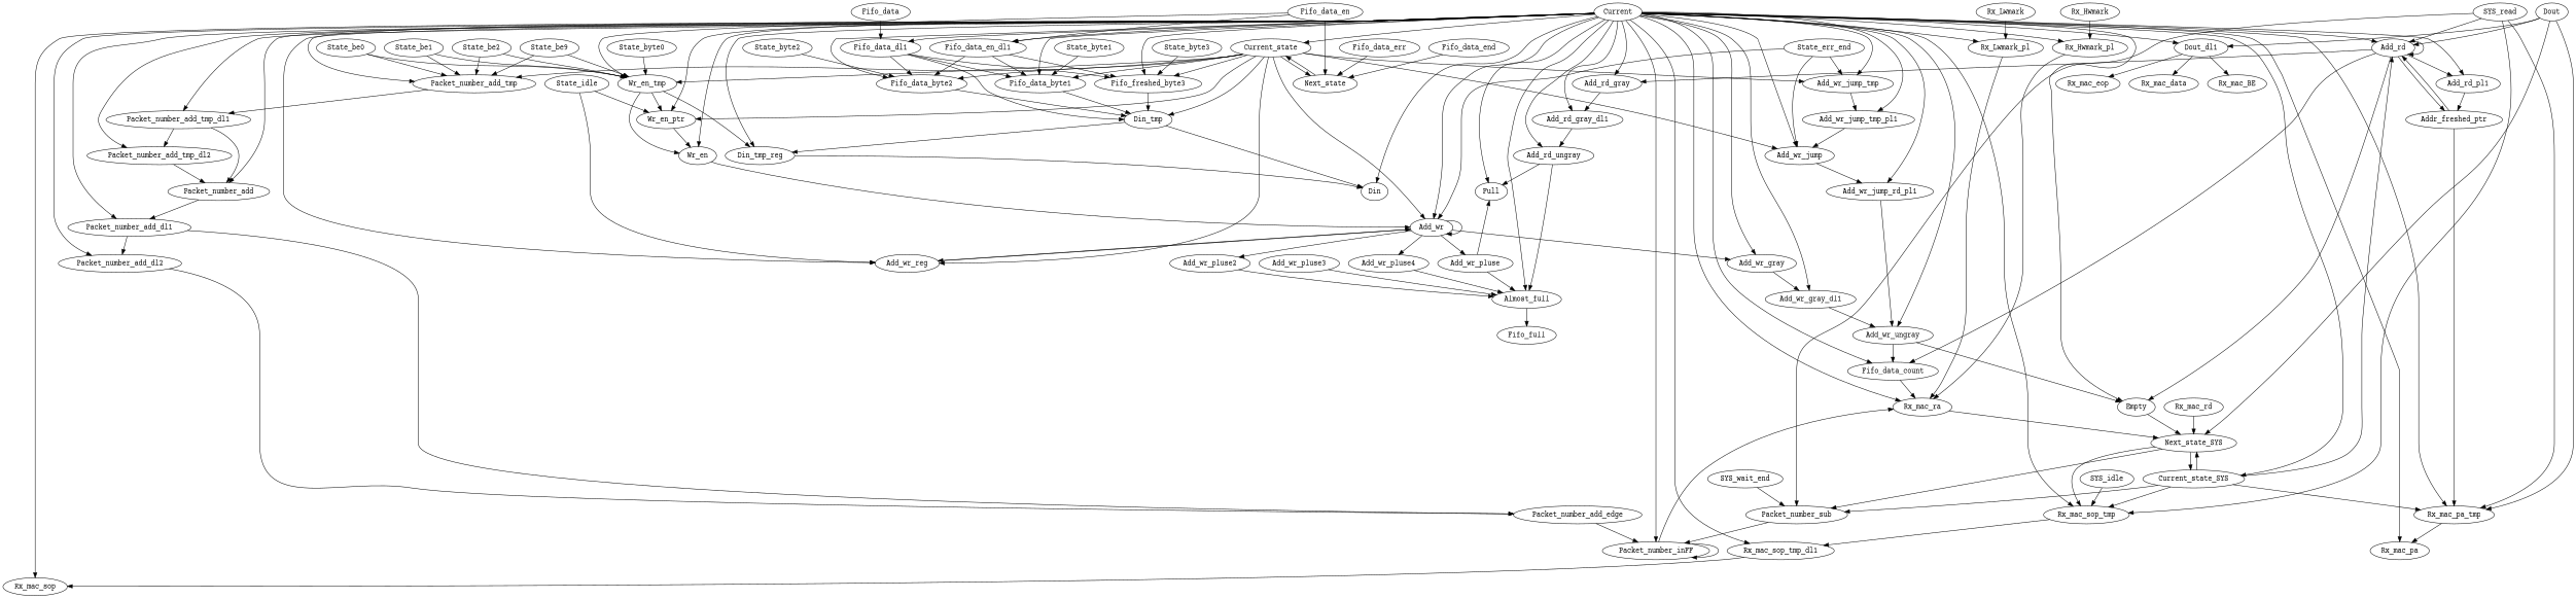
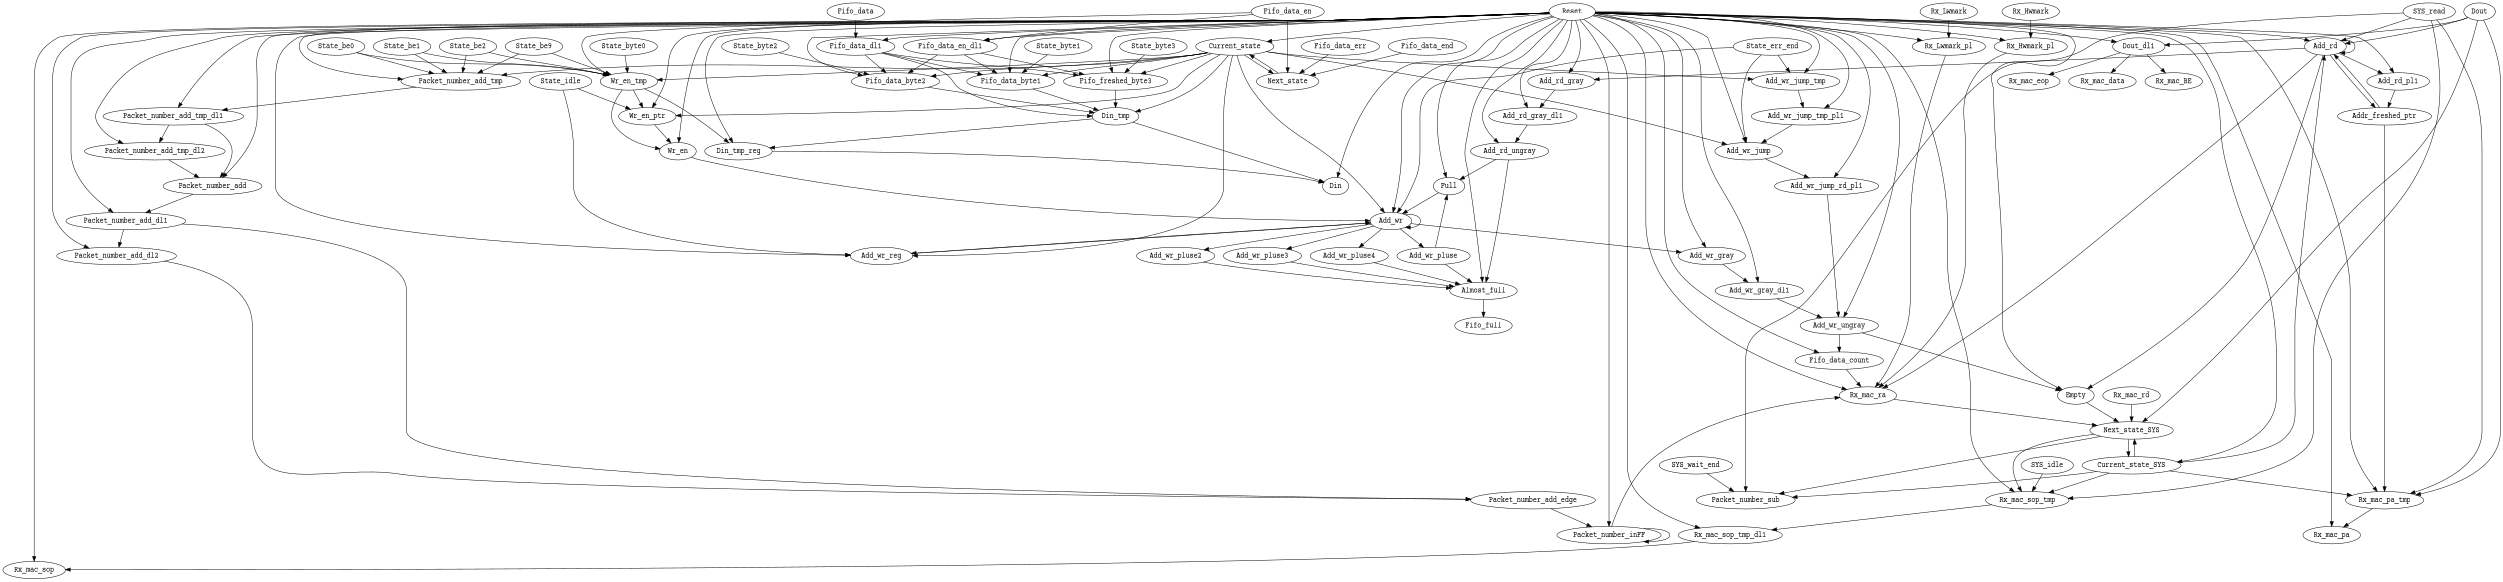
  digraph {
    fontname="Courier Prime"
    node [fontname="Courier Prime"]
    edge [fontname="Courier Prime" weight=2.0]
    Add_rd
    Add_rd_pl1
    Add_rd_gray
    Fifo_data_count
    Empty
    Addr_freshed_ptr
    Add_rd_gray_dl1
    Rx_mac_ra
    Next_state_SYS
    Rx_mac_pa_tmp
    Add_rd_ungray
    Current_state_SYS
    Rx_mac_sop_tmp
    Packet_number_sub
    Rx_mac_pa
    Packet_number_add_tmp
    Packet_number_add_tmp_dl1
    Packet_number_add_tmp_dl2
    Packet_number_add
    Packet_number_add_dl1
    Packet_number_inFF
    Rx_mac_sop_tmp_dl1
    Rx_mac_sop
    Rx_Hwmark_pl
    Almost_full
    Full
    Packet_number_add_dl2
    Packet_number_add_edge
    Fifo_data_dl1
    Din_tmp
    Fifo_data_byte1
    n32 [label=Fifo_freshed_byte3]
    Fifo_data_byte2
    Din
    Din_tmp_reg
    Add_wr_pluse4
    Fifo_full
    SYS_idle
    Fifo_data_err
    Next_state
    Current_state
    Add_wr
    Wr_en_tmp
    Wr_en_ptr
    Add_wr_reg
    Add_wr_jump
    Add_wr_jump_tmp
    SYS_read
    Fifo_data
    Wr_en
    Add_wr_pluse2
    Add_wr_pluse3
    Add_wr_gray
    Add_wr_pluse
    State_be2
    n56 [label=State_be9]
    State_be0
    State_be1
    Add_wr_gray_dl1
    Rx_Lwmark
    Rx_Lwmark_pl
    Fifo_data_en
    Fifo_data_en_dl1
    Add_wr_ungray
    State_byte3
    State_byte2
    State_byte1
    State_byte0
-   Reset [label=Current]
+   Reset
    Dout_dl1
    Add_wr_jump_rd_pl1
    Add_wr_jump_tmp_pl1
    Rx_mac_eop
    Rx_mac_data
    Rx_mac_BE
    SYS_wait_end
    Fifo_data_end
    Rx_mac_rd
    Dout
    Rx_Hwmark
    State_err_end
    State_idle
    Add_rd -> Add_rd [weight=1.0]
    Add_rd -> Add_rd_pl1 [weight=1.0]
    Add_rd -> Add_rd_gray [weight=1.0]
-   Add_rd -> Fifo_data_count [weight=1.0]
+   Add_rd -> Rx_mac_ra [weight=1.0]
    Add_rd -> Empty
    Add_rd -> Addr_freshed_ptr
    Add_rd_pl1 -> Addr_freshed_ptr
    Add_rd_gray -> Add_rd_gray_dl1 [weight=1.0]
    Fifo_data_count -> Rx_mac_ra [weight=3.0]
    Empty -> Next_state_SYS [weight=9.0]
    Addr_freshed_ptr -> Add_rd [weight=1.0]
    Addr_freshed_ptr -> Rx_mac_pa_tmp
    Add_rd_gray_dl1 -> Add_rd_ungray [weight=1.0]
    Rx_mac_ra -> Next_state_SYS [weight=5.0]
    Next_state_SYS -> Current_state_SYS [weight=1.0]
    Next_state_SYS -> Rx_mac_sop_tmp
    Next_state_SYS -> Packet_number_sub
    Rx_mac_pa_tmp -> Rx_mac_pa [weight=1.0]
    Add_rd_ungray -> Almost_full [weight=8.0]
    Add_rd_ungray -> Full
    Current_state_SYS -> Add_rd [weight=1.0]
    Current_state_SYS -> Next_state_SYS [weight=19.0]
    Current_state_SYS -> Rx_mac_pa_tmp
    Current_state_SYS -> Rx_mac_sop_tmp
    Current_state_SYS -> Packet_number_sub
    Rx_mac_sop_tmp -> Rx_mac_sop_tmp_dl1 [weight=1.0]
-   Packet_number_sub -> Packet_number_inFF [weight=3.0]
    Packet_number_add_tmp -> Packet_number_add_tmp_dl1 [weight=1.0]
    Packet_number_add_tmp_dl1 -> Packet_number_add_tmp_dl2 [weight=1.0]
    Packet_number_add_tmp_dl1 -> Packet_number_add
    Packet_number_add_tmp_dl2 -> Packet_number_add
    Packet_number_add -> Packet_number_add_dl1 [weight=1.0]
    Packet_number_add_dl1 -> Packet_number_add_dl2 [weight=1.0]
    Packet_number_add_dl1 -> Packet_number_add_edge [weight=1.0]
    Packet_number_inFF -> Rx_mac_ra [weight=3.0]
    Packet_number_inFF -> Packet_number_inFF [weight=3.0]
    Rx_mac_sop_tmp_dl1 -> Rx_mac_sop [weight=1.0]
    Rx_Hwmark_pl -> Rx_mac_ra [weight=1.0]
    Almost_full -> Fifo_full [weight=1.0]
+   Full -> Add_wr [weight=1.0]
    Packet_number_add_dl2 -> Packet_number_add_edge [weight=1.0]
    Packet_number_add_edge -> Packet_number_inFF [weight=3.0]
    Fifo_data_dl1 -> Din_tmp
    Fifo_data_dl1 -> Fifo_data_byte1 [weight=1.0]
    Fifo_data_dl1 -> n32 [weight=1.0]
    Fifo_data_dl1 -> Fifo_data_byte2 [weight=1.0]
    Din_tmp -> Din
    Din_tmp -> Din_tmp_reg [weight=1.0]
    Fifo_data_byte1 -> Din_tmp [weight=3.0]
    n32 -> Din_tmp [weight=5.0]
    Fifo_data_byte2 -> Din_tmp [weight=4.0]
    Din_tmp_reg -> Din [weight=1.0]
    Add_wr_pluse4 -> Almost_full
    SYS_idle -> Rx_mac_sop_tmp
    Fifo_data_err -> Next_state [weight=12.0]
    Next_state -> Current_state [weight=1.0]
    Current_state -> Packet_number_add_tmp [weight=8.0]
    Current_state -> Din_tmp [weight=5.0]
    Current_state -> Fifo_data_byte1 [weight=1.0]
    Current_state -> n32 [weight=1.0]
    Current_state -> Fifo_data_byte2 [weight=1.0]
    Current_state -> Next_state [weight=29.0]
    Current_state -> Add_wr
    Current_state -> Wr_en_tmp [weight=10.0]
    Current_state -> Wr_en_ptr
    Current_state -> Add_wr_reg [weight=1.0]
    Current_state -> Add_wr_jump
    Current_state -> Add_wr_jump_tmp
    Add_wr -> Add_wr_pluse4 [weight=1.0]
    Add_wr -> Add_wr [weight=1.0]
    Add_wr -> Add_wr_reg [weight=1.0]
    Add_wr -> Add_wr_pluse2 [weight=1.0]
+   Add_wr -> Add_wr_pluse3 [weight=1.0]
    Add_wr -> Add_wr_gray [weight=1.0]
    Add_wr -> Add_wr_pluse [weight=1.0]
    Wr_en_tmp -> Din_tmp_reg [weight=1.0]
    Wr_en_tmp -> Wr_en_ptr [weight=1.0]
    Wr_en_tmp -> Wr_en
    Wr_en_ptr -> Wr_en [weight=1.0]
    Add_wr_reg -> Add_wr [weight=1.0]
    Add_wr_jump -> Add_wr_jump_rd_pl1 [weight=1.0]
    Add_wr_jump_tmp -> Add_wr_jump_tmp_pl1 [weight=1.0]
    SYS_read -> Add_rd [weight=1.0]
    SYS_read -> Rx_mac_pa_tmp
    SYS_read -> Rx_mac_sop_tmp
    SYS_read -> Packet_number_sub
    Fifo_data -> Fifo_data_dl1 [weight=1.0]
    Wr_en -> Add_wr [weight=1.0]
    Add_wr_pluse2 -> Almost_full
    Add_wr_pluse3 -> Almost_full
    Add_wr_gray -> Add_wr_gray_dl1 [weight=1.0]
    Add_wr_pluse -> Almost_full
    Add_wr_pluse -> Full
    State_be2 -> Packet_number_add_tmp
    State_be2 -> Wr_en_tmp
    n56 -> Packet_number_add_tmp
    n56 -> Wr_en_tmp
    State_be0 -> Packet_number_add_tmp
    State_be0 -> Wr_en_tmp
    State_be1 -> Packet_number_add_tmp
    State_be1 -> Wr_en_tmp
    Add_wr_gray_dl1 -> Add_wr_ungray [weight=1.0]
    Rx_Lwmark -> Rx_Lwmark_pl [weight=1.0]
    Rx_Lwmark_pl -> Rx_mac_ra
    Fifo_data_en -> Next_state [weight=18.0]
    Fifo_data_en -> Wr_en_tmp
    Fifo_data_en -> Fifo_data_en_dl1 [weight=1.0]
    Fifo_data_en_dl1 -> Fifo_data_byte1 [weight=1.0]
    Fifo_data_en_dl1 -> n32 [weight=1.0]
    Fifo_data_en_dl1 -> Fifo_data_byte2 [weight=1.0]
    Add_wr_ungray -> Fifo_data_count [weight=1.0]
    Add_wr_ungray -> Empty
    State_byte3 -> n32 [weight=1.0]
    State_byte2 -> Fifo_data_byte2 [weight=1.0]
    State_byte1 -> Fifo_data_byte1 [weight=1.0]
    State_byte0 -> Wr_en_tmp
    Reset -> Add_rd
    Reset -> Add_rd_pl1
    Reset -> Add_rd_gray
    Reset -> Fifo_data_count
    Reset -> Empty [weight=3.0]
    Reset -> Add_rd_gray_dl1
    Reset -> Rx_mac_ra [weight=3.0]
    Reset -> Rx_mac_pa_tmp [weight=3.0]
    Reset -> Add_rd_ungray
    Reset -> Current_state_SYS
    Reset -> Rx_mac_sop_tmp [weight=3.0]
    Reset -> Rx_mac_pa
    Reset -> Packet_number_add_tmp [weight=3.0]
    Reset -> Packet_number_add_tmp_dl1
    Reset -> Packet_number_add_tmp_dl2
    Reset -> Packet_number_add [weight=3.0]
    Reset -> Packet_number_add_dl1
    Reset -> Packet_number_inFF [weight=3.0]
    Reset -> Rx_mac_sop_tmp_dl1
    Reset -> Rx_mac_sop
    Reset -> Rx_Hwmark_pl
    Reset -> Almost_full [weight=3.0]
    Reset -> Full [weight=3.0]
    Reset -> Packet_number_add_dl2
    Reset -> Fifo_data_dl1
    Reset -> Fifo_data_byte1
    Reset -> n32
    Reset -> Fifo_data_byte2
    Reset -> Din [weight=3.0]
    Reset -> Din_tmp_reg
    Reset -> Current_state
    Reset -> Add_wr [weight=3.0]
    Reset -> Wr_en_ptr [weight=3.0]
    Reset -> Add_wr_reg
    Reset -> Add_wr_jump [weight=3.0]
    Reset -> Add_wr_jump_tmp [weight=3.0]
    Reset -> Wr_en [weight=3.0]
    Reset -> Add_wr_gray
    Reset -> Add_wr_gray_dl1
    Reset -> Rx_Lwmark_pl
    Reset -> Fifo_data_en_dl1
    Reset -> Add_wr_ungray
    Reset -> Dout_dl1
    Reset -> Add_wr_jump_rd_pl1
    Reset -> Add_wr_jump_tmp_pl1
    Dout_dl1 -> Rx_mac_eop [weight=1.0]
    Dout_dl1 -> Rx_mac_data [weight=1.0]
    Dout_dl1 -> Rx_mac_BE [weight=1.0]
    Add_wr_jump_rd_pl1 -> Add_wr_ungray [weight=1.0]
    Add_wr_jump_tmp_pl1 -> Add_wr_jump [weight=1.0]
    SYS_wait_end -> Packet_number_sub
    Fifo_data_end -> Next_state [weight=8.0]
    Rx_mac_rd -> Next_state_SYS [weight=12.0]
    Dout -> Add_rd [weight=1.0]
    Dout -> Next_state_SYS [weight=4.0]
    Dout -> Rx_mac_pa_tmp
    Dout -> Dout_dl1 [weight=1.0]
    Rx_Hwmark -> Rx_Hwmark_pl [weight=1.0]
    State_err_end -> Add_wr
    State_err_end -> Add_wr_jump
    State_err_end -> Add_wr_jump_tmp
    State_idle -> Wr_en_ptr
    State_idle -> Add_wr_reg [weight=1.0]
  }
